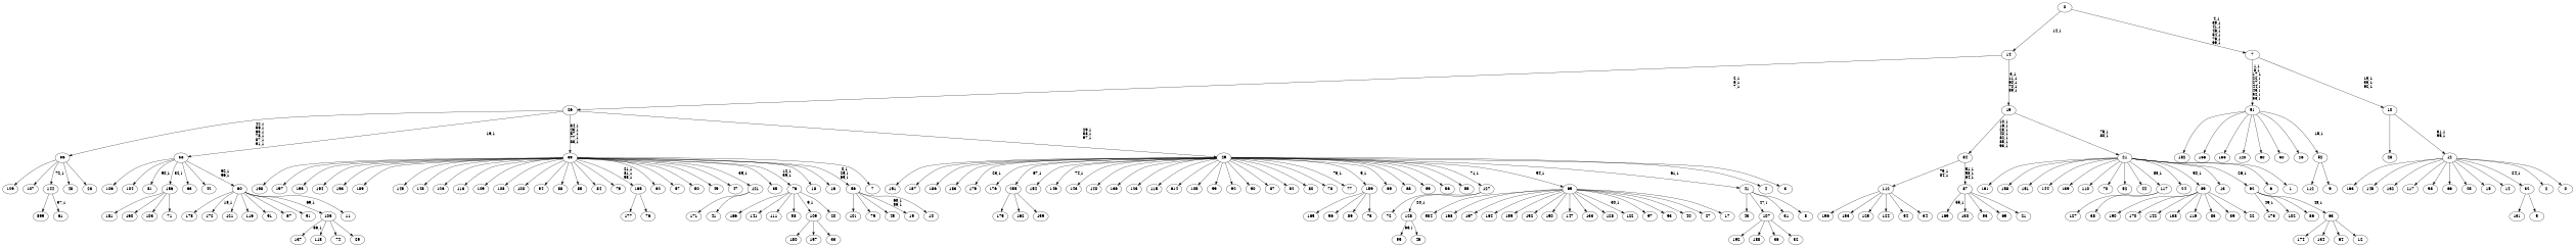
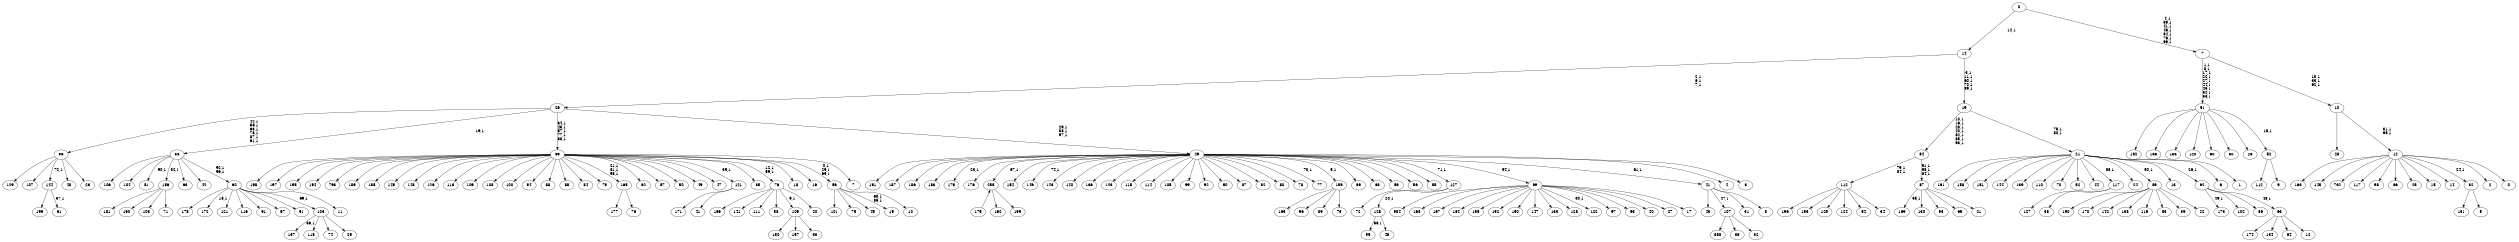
  digraph {
    fontname="DejaVu Serif"
    node [fontname="DejaVu Serif"]
    edge [fontname="DejaVu Serif"]
-   n1 [label=899]
+   n1 [label=199]
    n2 [label=198]
    n3 [label=197]
    n4 [label=196]
    n5 [label=195]
    n6 [label=194]
-   n7 [label=193]
-   n8 [label=192]
+   n7 [label=793]
    n9 [label=191]
    n10 [label=190]
    n11 [label=189]
-   n12 [label=188]
+   n12 [label=388]
    n13 [label=187]
    n14 [label=186]
+   n15 [label=185]
    n16 [label=984]
    n17 [label=183]
    n18 [label=182]
    n19 [label=181]
    n20 [label=180]
    n21 [label=179]
    n22 [label=178]
    n23 [label=177]
    n24 [label=176]
    n25 [label=175]
    n26 [label=174]
    n27 [label=173]
    n28 [label=172]
    n29 [label=171]
    n30 [label=170]
    n31 [label=169]
    n32 [label=168]
    n33 [label=167]
    n34 [label=166]
    n35 [label=165]
    n36 [label=164]
    n37 [label=163]
    n38 [label=162]
    n39 [label=161]
    n40 [label=160]
    n41 [label=159]
    255
    n43 [label=158]
    n44 [label=157]
    n45 [label=156]
    n46 [label=155]
    n47 [label=154]
    n48 [label=153]
    n49 [label=152]
    n50 [label=151]
    n51 [label=150]
    n52 [label=149]
    n53 [label=148]
    n54 [label=147]
    n55 [label=146]
    n56 [label=145]
    n57 [label=144]
    n58 [label=143]
    n59 [label=142]
    n60 [label=141]
    n61 [label=140]
    n62 [label=139]
    n63 [label=138]
    n64 [label=137]
    n65 [label=136]
    n66 [label=135]
    n67 [label=134]
    n68 [label=133]
-   n69 [label=132]
+   n69 [label=732]
    n70 [label=131]
    n71 [label=130]
    n72 [label=129]
    n73 [label=128]
    n74 [label=127]
    n75 [label=126]
    n76 [label=125]
    n77 [label=124]
    n78 [label=123]
    n79 [label=122]
    n80 [label=121]
    n81 [label=120]
    n82 [label=119]
    n83 [label=118]
    n84 [label=117]
    n85 [label=116]
    n86 [label=115]
-   n87 [label=614]
+   n87 [label=114]
    n88 [label=113]
    n89 [label=112]
    n90 [label=111]
    n91 [label=110]
    n92 [label=109]
    n93 [label=108]
    n94 [label=107]
    n95 [label=106]
    n96 [label=105]
    n97 [label=104]
    n98 [label=103]
    n99 [label=102]
    n100 [label=101]
    n101 [label=100]
    n102 [label=99]
    n103 [label=98]
    n104 [label=97]
    n105 [label=96]
    n106 [label=95]
    n107 [label=94]
    n108 [label=93]
    n109 [label=92]
    n110 [label=91]
    n111 [label=90]
    n112 [label=89]
    n113 [label=88]
    n114 [label=87]
    n115 [label=86]
    n116 [label=85]
    n117 [label=84]
    n118 [label=83]
    n119 [label=82]
    n120 [label=81]
    n121 [label=80]
    n122 [label=79]
    n123 [label=78]
    n124 [label=77]
    n125 [label=76]
    165
    n127 [label=75]
    n128 [label=74]
    n129 [label=73]
    159
    n131 [label=72]
    n132 [label=71]
    156
    n134 [label=70]
    n135 [label=69]
    n136 [label=68]
    n137 [label=67]
    n138 [label=66]
    n139 [label=65]
    n140 [label=64]
    n141 [label=63]
    n142 [label=62]
    n143 [label=61]
    144
    n145 [label=60]
    n146 [label=59]
    n147 [label=58]
    n148 [label=57]
    n149 [label=56]
    n150 [label=55]
    n151 [label=54]
    n152 [label=53]
    n153 [label=52]
    n154 [label=51]
    n155 [label=50]
    n156 [label=49]
    n157 [label=48]
    n158 [label=47]
    n159 [label=46]
    128
    127
    n162 [label=45]
    n163 [label=44]
    n164 [label=43]
    n165 [label=42]
    n166 [label=41]
    121
    n168 [label=40]
    n169 [label=39]
    n170 [label=38]
    117
    n172 [label=36]
    n173 [label=35]
    n174 [label=34]
    112
    n176 [label=33]
    109
    n178 [label=32]
    107
    n180 [label=31]
    n181 [label=30]
    n182 [label=29]
    103
    n184 [label=28]
    n185 [label=27]
    n186 [label=26]
    n187 [label=25]
    n188 [label=24]
    n189 [label=23]
    96
    n191 [label=22]
    89
    n193 [label=21]
    87
    84
    n196 [label=20]
    76
    n198 [label=19]
    n199 [label=18]
    n200 [label=17]
    69
    n202 [label=16]
    n203 [label=15]
    n204 [label=14]
    n205 [label=13]
    n206 [label=12]
    63
    62
    n209 [label=11]
    60
    58
    n212 [label=10]
    56
    n214 [label=9]
    52
    51
    n217 [label=8]
    41
    n219 [label=7]
    39
    n221 [label=6]
    n222 [label=5]
    32
    n224 [label=4]
    n225 [label=3]
    29
    26
    n228 [label=2]
    n229 [label=1]
    21
    19
    14
    n233 [label=0]
    12
    10
    7
    0
-   255 -> n25
+   n25 -> 255
    255 -> n38
    255 -> n41
    165 -> n23
    165 -> n125
    159 -> n35
    159 -> n105
    159 -> n112
    159 -> n129
    156 -> n19
    156 -> n40
    156 -> n98
    156 -> n132
    144 -> n1
    144 -> n143 [label="37,1"]
    128 -> n106 [label="66,1"]
    128 -> n159
    127 -> n131
    127 -> 128 [label="20,1"]
    121 -> n29
    121 -> n166
    117 -> n74
    117 -> n170
    112 -> n4
    112 -> n48
    112 -> n76
    112 -> n77
    112 -> n151
    112 -> n174
    109 -> n20
    109 -> n44
    109 -> n176
-   107 -> n8
    107 -> n12
    107 -> n172
    107 -> n178
    103 -> n64 [label="36,1"]
    103 -> n83
    103 -> n128
    103 -> n182
    96 -> n72
    96 -> n94
    96 -> 144 [label="72,1"]
    96 -> n157
    96 -> n189
    89 -> n10
    89 -> n30
    89 -> n59
    89 -> n63
    89 -> n82
    89 -> n118
    89 -> n169
    89 -> n191
    87 -> n31 [label="55,1"]
    87 -> n71
    87 -> n108
    87 -> n139
    87 -> n193
    84 -> 112 [label="79,1\n84,1"]
    84 -> 87 [label="51,1\n58,1\n64,1"]
    76 -> n34
    76 -> n60
    76 -> n90
    76 -> n147
    76 -> 109 [label="9,1"]
    76 -> n196
    69 -> n16
    69 -> n32
    69 -> n33
    69 -> n36
    69 -> n46
    69 -> n49
    69 -> n51
    69 -> n54
    69 -> n68
    69 -> n73
    69 -> n79 [label="30,1"]
    69 -> n104
    69 -> n152
    69 -> n168
    69 -> n185
    69 -> n200
    63 -> n26
    63 -> n67
    63 -> n140
    63 -> n206
    62 -> n27 [label="49,1"]
    62 -> n99
    62 -> n115
    62 -> 63 [label="48,1"]
    60 -> n22
    60 -> n28 [label="18,1"]
    60 -> n80
    60 -> n85
    60 -> n110
    60 -> n137
    60 -> n154
    60 -> 103 [label="69,1"]
    60 -> n209
    58 -> n95
    58 -> n97
    58 -> n120 [label="90,1"]
    58 -> 156 [label="32,1"]
    58 -> n141
    58 -> n165
    58 -> 60 [label="92,1\n96,1"]
    56 -> n100
    56 -> n127
    56 -> n162
    56 -> n198 [label="68,1\n86,1"]
    56 -> n212
    52 -> n89
    52 -> n214
    51 -> n18
    51 -> n45
    51 -> n66
    51 -> n81
    51 -> n145
    51 -> n181
    51 -> n186
    51 -> 52 [label="15,1"]
    41 -> n164
    41 -> 107 [label="47,1"]
    41 -> n180
    41 -> n217
    39 -> n2
    39 -> n3
    39 -> n5
    39 -> n6
    39 -> n7
    39 -> n11
+   39 -> n15
    39 -> n52
    39 -> n53
    39 -> n75
    39 -> n88
    39 -> n92
    39 -> n93
    39 -> n101
    39 -> n107
    39 -> n113
    39 -> n116
    39 -> n117
    39 -> n122
    39 -> 165 [label="21,1\n81,1\n98,1"]
    39 -> n142
    39 -> n148
    39 -> n155
    39 -> n156
    39 -> n158
    39 -> 121 [label="35,1"]
    39 -> n173
    39 -> 76 [label="12,1\n59,1"]
    39 -> n199
    39 -> n202
    39 -> 56 [label="0,1\n25,1\n65,1"]
    39 -> n219
    32 -> n70
    32 -> n222
    29 -> n9
    29 -> n13
    29 -> n14
    29 -> n17
    29 -> n21 [label="23,1"]
    29 -> n24
    29 -> 255 [label="67,1"]
    29 -> n47
    29 -> n55 [label="74,1"]
    29 -> n58
    29 -> n61
    29 -> n65
    29 -> n78
    29 -> n86
    29 -> n87
    29 -> n96
    29 -> n102
    29 -> n109
    29 -> n111
    29 -> n114
    29 -> n119
    29 -> n121
    29 -> n123
    29 -> n124 [label="73,1"]
    29 -> 159 [label="5,1"]
    29 -> n135
    29 -> n136
    29 -> n146
    29 -> n149
    29 -> n150
    29 -> 127 [label="71,1"]
    29 -> 69 [label="94,1"]
    29 -> 41 [label="61,1"]
    29 -> n224
    29 -> n225
    26 -> 96 [label="42,1\n56,1\n63,1\n78,1\n87,1\n91,1"]
    26 -> 58 [label="19,1"]
    26 -> 39 [label="34,1\n43,1\n57,1\n77,1\n88,1"]
    26 -> 29 [label="29,1\n38,1\n97,1"]
    21 -> n39
    21 -> n43
    21 -> n50
    21 -> n57
    21 -> n62
    21 -> n91
    21 -> n134
    21 -> n153
    21 -> n163
    21 -> 117 [label="83,1"]
    21 -> n188
    21 -> 89 [label="50,1"]
    21 -> n205
    21 -> 62 [label="26,1"]
    21 -> n221
    21 -> n229
    19 -> 84 [label="10,1\n16,1\n28,1\n40,1\n82,1\n85,1\n93,1"]
    19 -> 21 [label="75,1\n80,1"]
    14 -> 26 [label="2,1\n6,1\n7,1"]
    14 -> 19 [label="3,1\n11,1\n60,1\n70,1\n89,1"]
    12 -> n37
    12 -> n56
    12 -> n69
    12 -> n84
    12 -> n103
    12 -> n138
    12 -> n187
    12 -> n203
    12 -> n204
    12 -> 32 [label="24,1"]
    12 -> n228
    12 -> n233
    10 -> n184
    10 -> 12 [label="31,1\n95,1"]
    7 -> 51 [label="1,1\n8,1\n17,1\n22,1\n27,1\n44,1\n45,1\n52,1\n53,1"]
    7 -> 10 [label="13,1\n33,1\n62,1"]
    0 -> 14 [label="14,1"]
    0 -> 7 [label="4,1\n39,1\n41,1\n46,1\n54,1\n76,1\n99,1"]
  }
